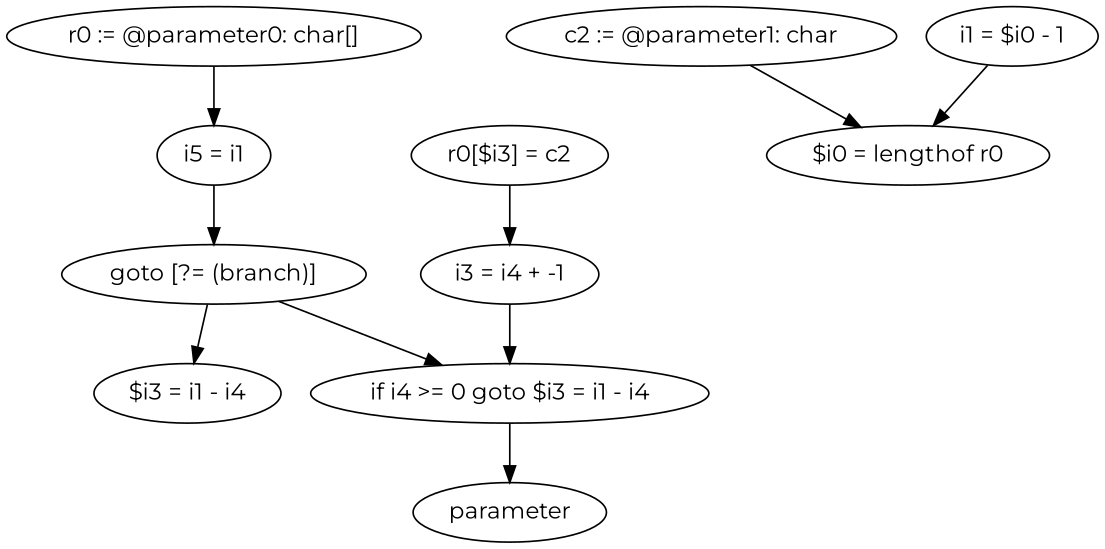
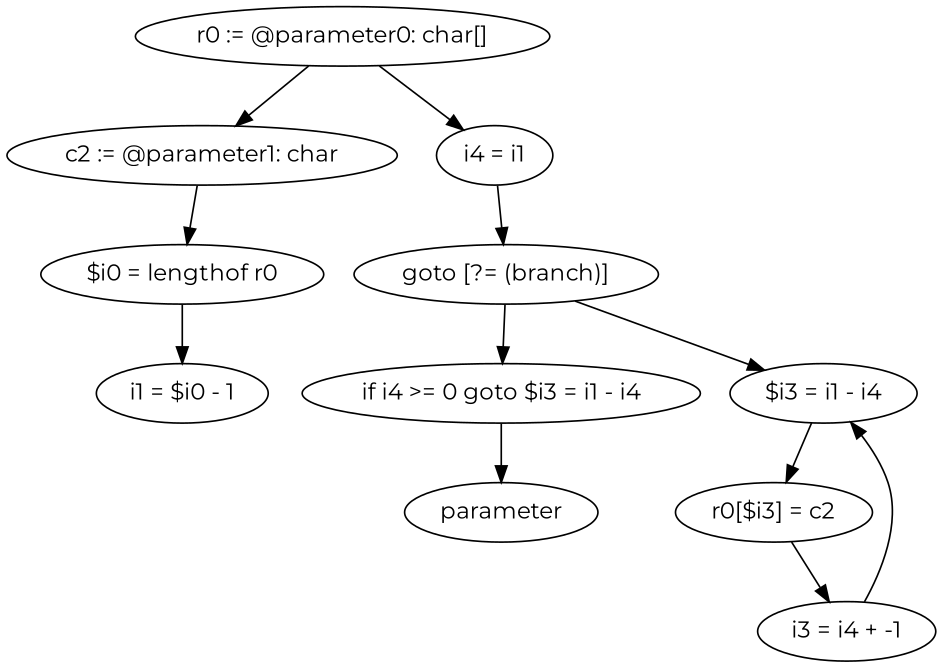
  digraph {
    fontname=Montserrat
    node [fontname=Montserrat]
    edge [fontname=Montserrat]
    "r0 := @parameter0: char[]"
    "c2 := @parameter1: char"
-   "i4 = i1" [label="i5 = i1"]
+   "i4 = i1"
    "$i0 = lengthof r0"
    "i1 = $i0 - 1"
    "goto [?= (branch)]"
    "if i4 >= 0 goto $i3 = i1 - i4"
    "$i3 = i1 - i4"
    n9 [label=parameter]
    "r0[$i3] = c2"
    n11 [label="i3 = i4 + -1"]
+   "r0 := @parameter0: char[]" -> "c2 := @parameter1: char"
    "r0 := @parameter0: char[]" -> "i4 = i1"
    "c2 := @parameter1: char" -> "$i0 = lengthof r0"
    "i4 = i1" -> "goto [?= (branch)]"
-   "i1 = $i0 - 1" -> "$i0 = lengthof r0"
+   "$i0 = lengthof r0" -> "i1 = $i0 - 1"
    "goto [?= (branch)]" -> "if i4 >= 0 goto $i3 = i1 - i4"
    "goto [?= (branch)]" -> "$i3 = i1 - i4"
    "if i4 >= 0 goto $i3 = i1 - i4" -> n9
+   "$i3 = i1 - i4" -> "r0[$i3] = c2"
    "r0[$i3] = c2" -> n11
-   n11 -> "if i4 >= 0 goto $i3 = i1 - i4"
+   n11 -> "$i3 = i1 - i4"
  }
